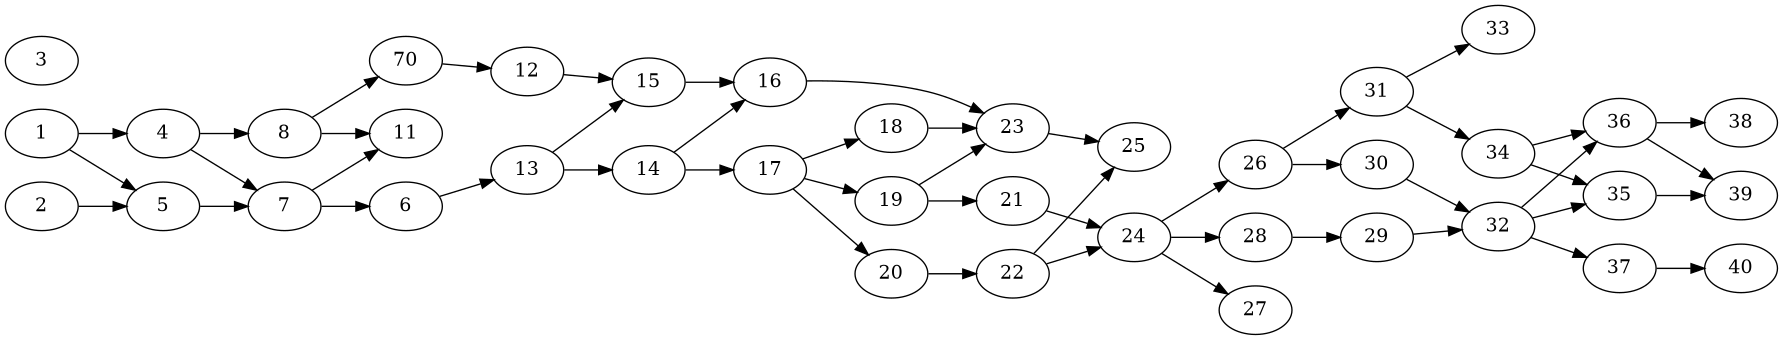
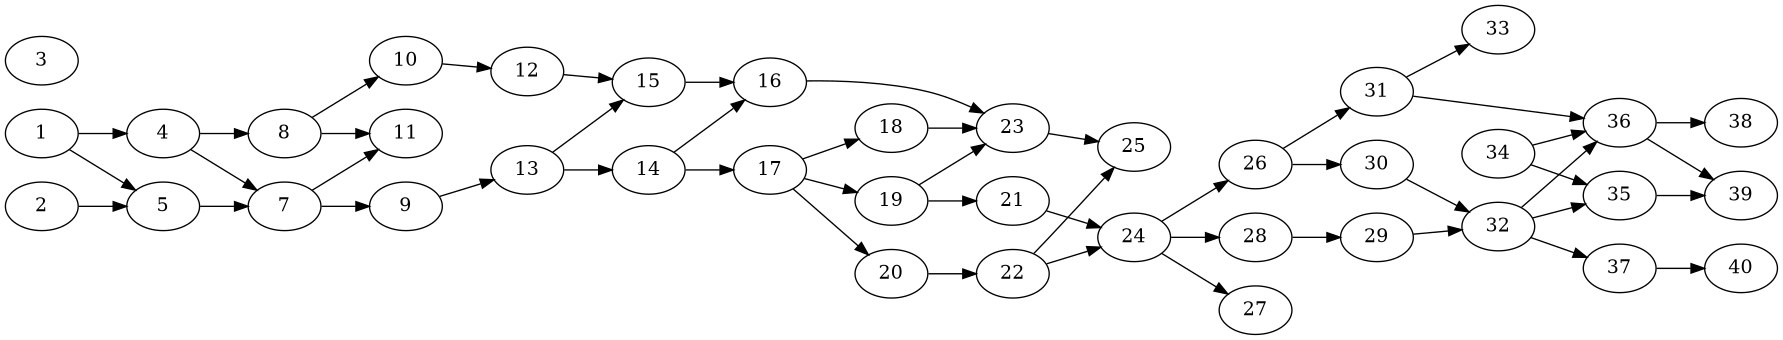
  digraph {
    rankdir=LR
    node [alpha=0.11]
    1 [expect_size=15133696]
    4 [alpha=0.15 expect_size=9139200]
    5 [alpha=0.17 expect_size=47318016]
    7 [expect_size=30272512]
    8 [alpha=0.10 expect_size=31896576]
-   9 [alpha=0.09 expect_size=14143488 label=6]
+   9 [alpha=0.09 expect_size=14143488]
    11 [alpha=0.17 expect_size=40082432]
-   10 [alpha=0.19 expect_size=48898048 label=70]
+   10 [alpha=0.19 expect_size=48898048]
    2 [alpha=0.10 expect_size=25008128]
    3 [alpha=0.07 expect_size=44864512]
    13 [alpha=0.14 expect_size=42451968]
    12 [expect_size=19178496]
    15 [alpha=0.08 expect_size=49167360]
    14 [alpha=0.03 expect_size=12896256]
    16 [expect_size=41254912]
    17 [alpha=0.12 expect_size=13478912]
    23 [alpha=0.14 expect_size=9150464]
    18 [alpha=0.01 expect_size=39780352]
    19 [alpha=0.12 expect_size=16658432]
    20 [alpha=0.01 expect_size=38444032]
    21 [alpha=0.14 expect_size=36754432]
    22 [alpha=0.16 expect_size=29232128]
    25 [alpha=0.12 expect_size=48905216]
    24 [alpha=0.14 expect_size=41671680]
    26 [alpha=0.16 expect_size=21126144]
    27 [expect_size=46099456]
    28 [alpha=0.17 expect_size=28314624]
    30 [alpha=0.16 expect_size=11975680]
    31 [alpha=0.20 expect_size=14338048]
    29 [alpha=0.08 expect_size=30615552]
    32 [alpha=0.09 expect_size=47594496]
    34 [alpha=0.02 expect_size=22595584]
    33 [alpha=0.14 expect_size=37140480]
    35 [alpha=0.09 expect_size=7857152]
    36 [alpha=0.12 expect_size=35002368]
    37 [alpha=0.17 expect_size=25521152]
    39 [alpha=0.03 expect_size=45611008]
    38 [alpha=0.18 expect_size=51630080]
    40 [alpha=0.02 expect_size=16364544]
    1 -> 4
    1 -> 5
    4 -> 7
    4 -> 8
    5 -> 7
    7 -> 9
    7 -> 11
    8 -> 11
    8 -> 10
    9 -> 13
    10 -> 12
    2 -> 5
    13 -> 15
    13 -> 14
    12 -> 15
    15 -> 16
    14 -> 16
    14 -> 17
    16 -> 23
    17 -> 18
    17 -> 19
    17 -> 20
    23 -> 25
    18 -> 23
    19 -> 23
    19 -> 21
    20 -> 22
    21 -> 24
    22 -> 25
    22 -> 24
    24 -> 26
    24 -> 27
    24 -> 28
    26 -> 30
    26 -> 31
    28 -> 29
    30 -> 32
-   31 -> 34
+   31 -> 36
    31 -> 33
    29 -> 32
    32 -> 35
    32 -> 36
    32 -> 37
    34 -> 35
    34 -> 36
    35 -> 39
    36 -> 39
    36 -> 38
    37 -> 40
  }
